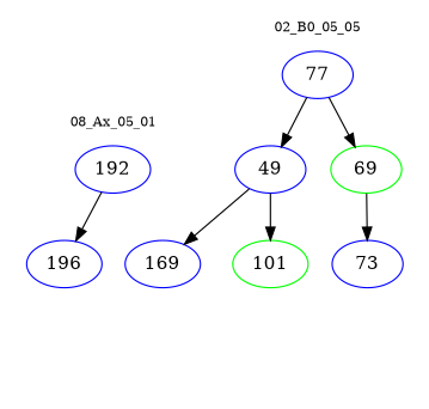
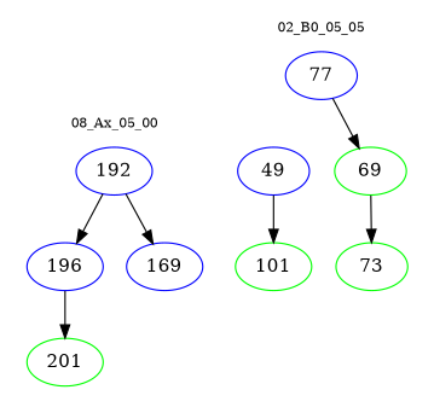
  digraph {
    node [color=blue]
    edge [color=black]
    n1 [label=192]
    n2 [label=169]
    n3 [label=196]
+   n4 [color=green label=201]
    n5 [label=77]
    n6 [label=49]
    n7 [color=green label=69]
    n8 [color=green label=101]
-   n9 [label=73]
+   n9 [color=green label=73]
    subgraph cluster_1 {
      color=white
      fontsize=10
-     label="08_Ax_05_01"
+     label="08_Ax_05_00"
      n1
      n2
      n3
+     n4
    }
    subgraph cluster_2 {
      color=white
      fontsize=10
      label="02_B0_05_05"
      n5
      n6
      n7
      n8
      n9
    }
-   n6 -> n2
+   n1 -> n2
    n1 -> n3
-   n5 -> n6
+   n3 -> n4
    n5 -> n7
    n6 -> n8
    n7 -> n9
  }
